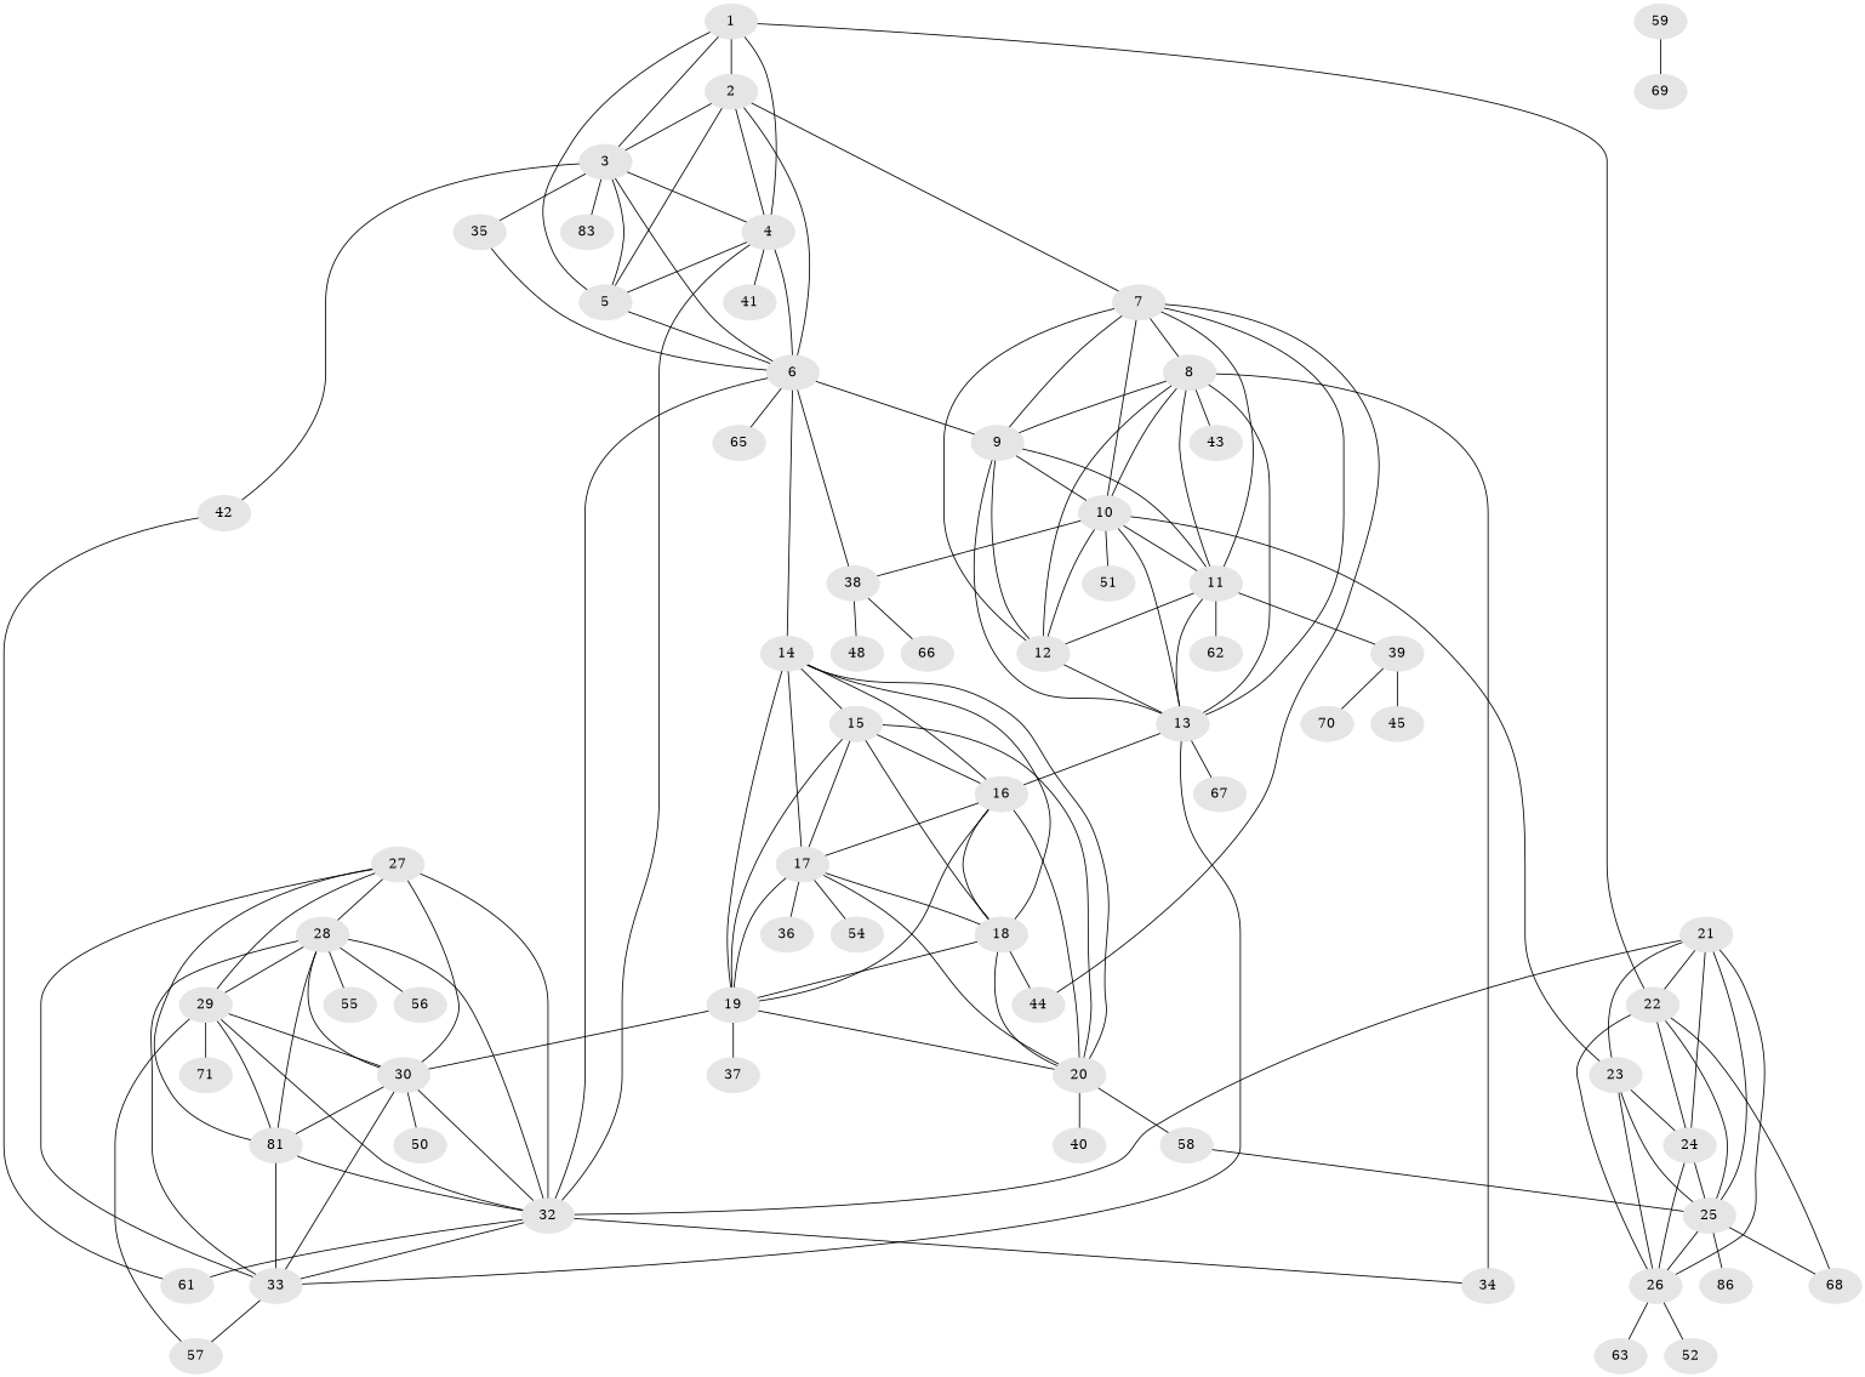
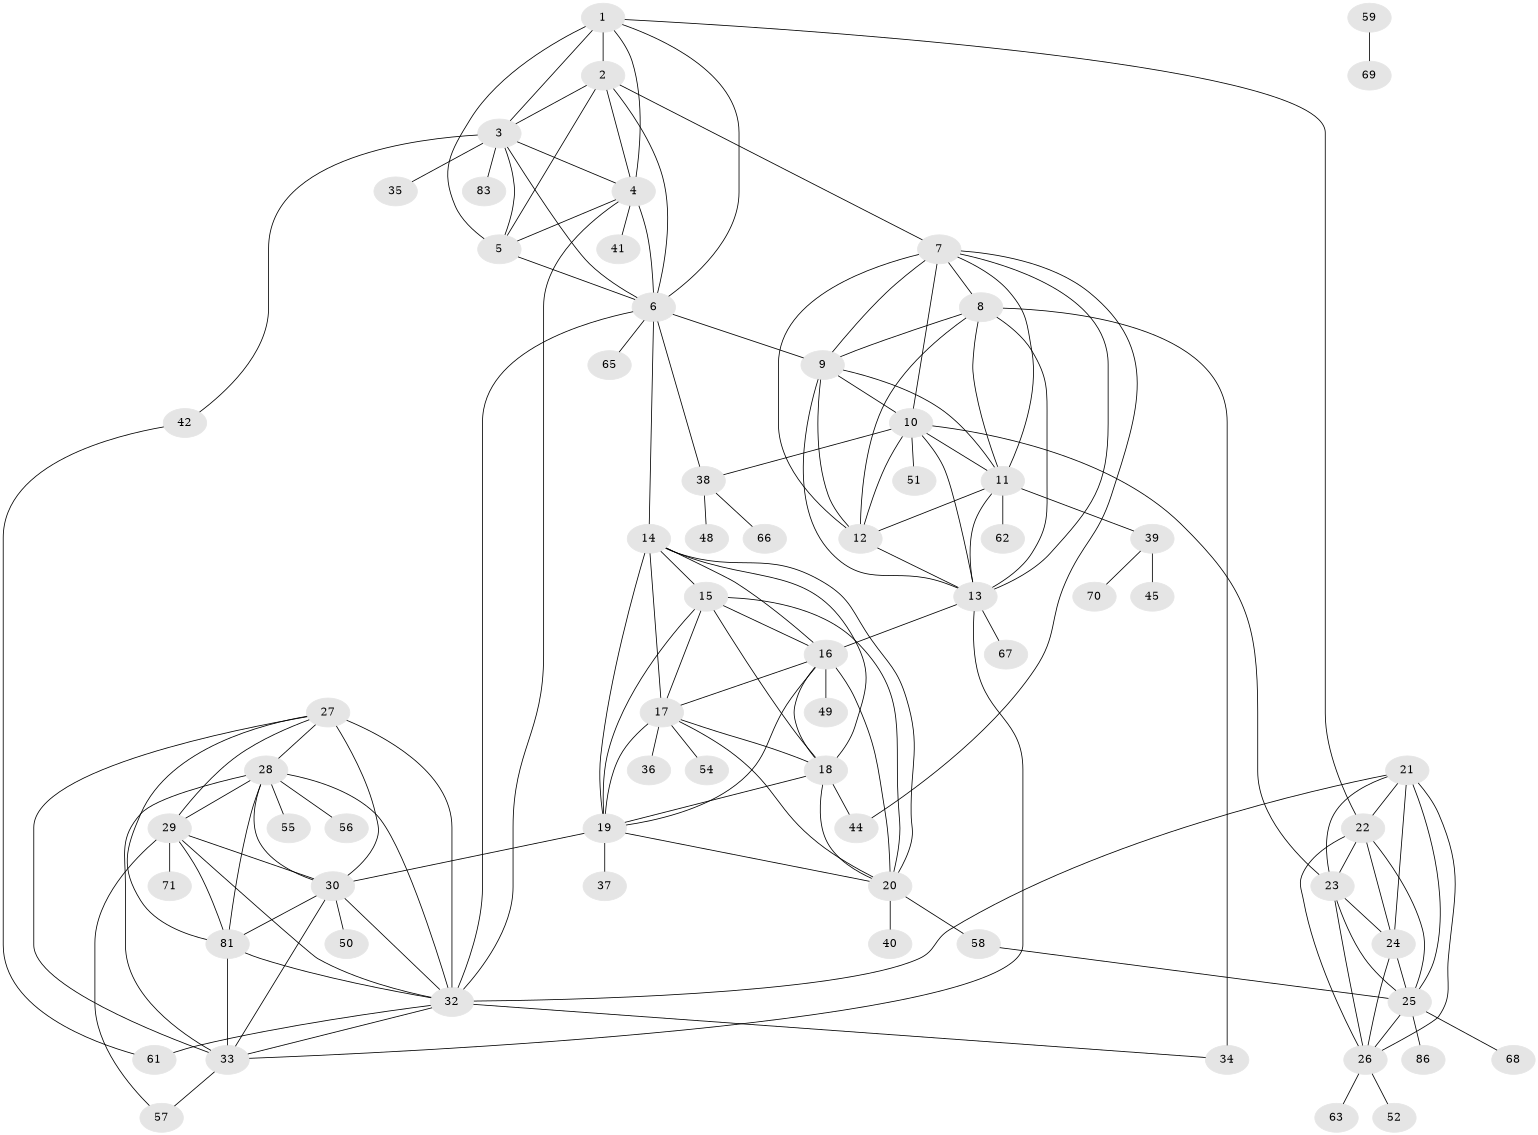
  graph {
    node [color=gray90 style=filled]
    edge [weight=1.0]
    1
    2
    3
    4
    5
    6
    22
    7
    35
    42
    n11 [label=83]
    32
    41
    9
    14
    38
    65
    23
    25
    24
    26
    8
    10
    11
    12
    13
    44
    61
    34
    33
    16
    15
    17
    18
    19
    20
    48
    66
-   43
    51
    39
    62
    67
    45
    70
+   49
    57
    54
    36
    30
    37
    40
    58
    n54 [label=81]
    50
    n56 [label=86]
    68
    21
    52
    63
    59
    69
    27
    28
    29
    55
    56
    71
    1 -- 2 [weight=2.0]
    1 -- 3 [weight=2.0]
    1 -- 4 [weight=2.0]
    1 -- 5 [weight=3.0]
-   35 -- 6 [weight=2.0]
+   1 -- 6 [weight=2.0]
    1 -- 22
    2 -- 3
    2 -- 4
    2 -- 5
    2 -- 6
    2 -- 7
    3 -- 4
    3 -- 5
    3 -- 6
    3 -- 35 [weight=4.0]
    3 -- 42
    3 -- n11
    4 -- 5
    4 -- 6
    4 -- 32
    4 -- 41
    5 -- 6
    6 -- 32
    6 -- 9
    6 -- 14
    6 -- 38
    6 -- 65
-   22 -- 68
+   22 -- 23
    22 -- 25
    22 -- 24 [weight=2.0]
    22 -- 26
    7 -- 9
    7 -- 8
    7 -- 10
    7 -- 11
    7 -- 12
    7 -- 13
    7 -- 44
    42 -- 61
    32 -- 61
    32 -- 34
    32 -- 33
    9 -- 10
    9 -- 11
    9 -- 12
    9 -- 13
    14 -- 16
    14 -- 15
    14 -- 17
    14 -- 18
    14 -- 19
    14 -- 20
    38 -- 48
    38 -- 66
    23 -- 25
    23 -- 24 [weight=2.0]
    23 -- 26
    25 -- 26
    25 -- n56
    25 -- 68
    24 -- 25 [weight=2.0]
    24 -- 26 [weight=2.0]
    26 -- 52
    26 -- 63
    8 -- 9
-   8 -- 10
    8 -- 11
    8 -- 12
    8 -- 13
    8 -- 34 [weight=3.0]
-   8 -- 43
    10 -- 38
    10 -- 23
    10 -- 11
    10 -- 12
    10 -- 13
    10 -- 51 [weight=5.0]
    11 -- 12
    11 -- 13
    11 -- 39
    11 -- 62
    12 -- 13
    13 -- 33
    13 -- 16
    13 -- 67 [weight=2.0]
    33 -- 57
    16 -- 17
    16 -- 18
    16 -- 19
    16 -- 20
+   16 -- 49 [weight=5.0]
    15 -- 16
    15 -- 17
    15 -- 18
    15 -- 19
    15 -- 20
    17 -- 18
    17 -- 19
    17 -- 20
    17 -- 54
    17 -- 36 [weight=3.0]
    18 -- 44
    18 -- 19
    18 -- 20
    19 -- 20
    19 -- 30
    19 -- 37 [weight=2.0]
    20 -- 40 [weight=2.0]
    20 -- 58
    39 -- 45
    39 -- 70
    30 -- 32
    30 -- 33
    30 -- n54
    30 -- 50
    58 -- 25
    n54 -- 32
    n54 -- 33
    21 -- 22
    21 -- 32
    21 -- 23
    21 -- 25
    21 -- 24 [weight=2.0]
    21 -- 26
    59 -- 69
    27 -- 32 [weight=3.0]
    27 -- 33
    27 -- 30
    27 -- n54
    27 -- 28
    27 -- 29
    28 -- 32
    28 -- 33
    28 -- 30
    28 -- n54
    28 -- 29
    28 -- 55
    28 -- 56
    29 -- 32
    29 -- 57
    29 -- 30
    29 -- n54
    29 -- 71
  }
